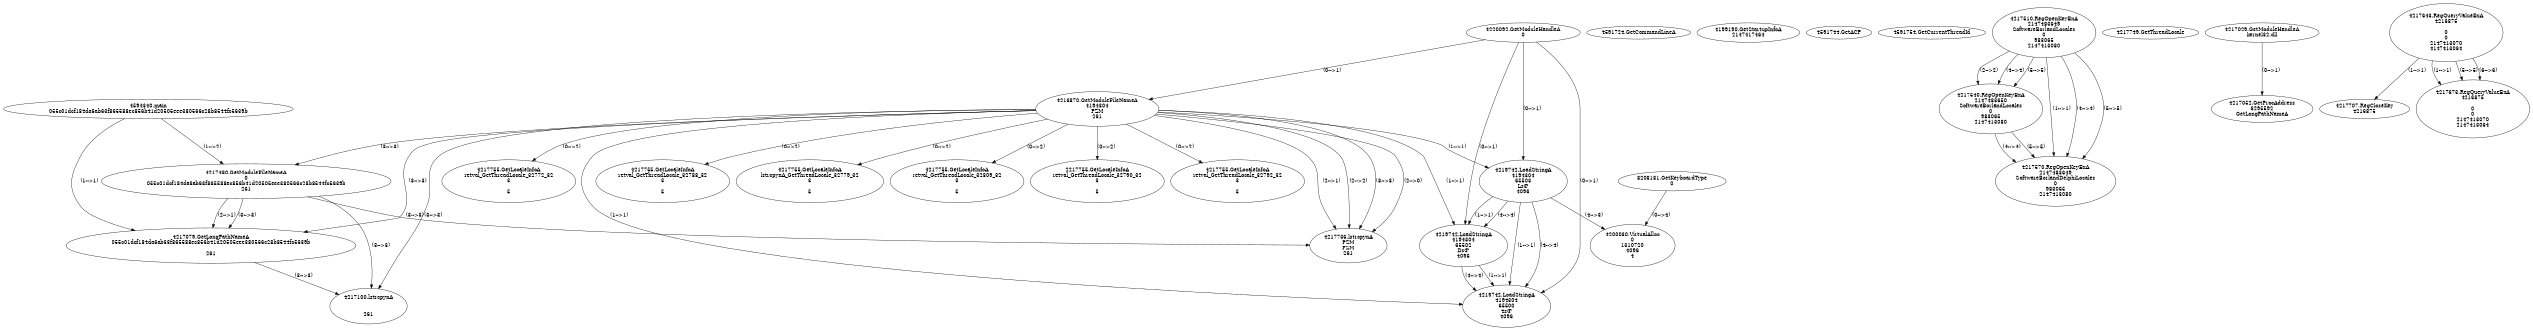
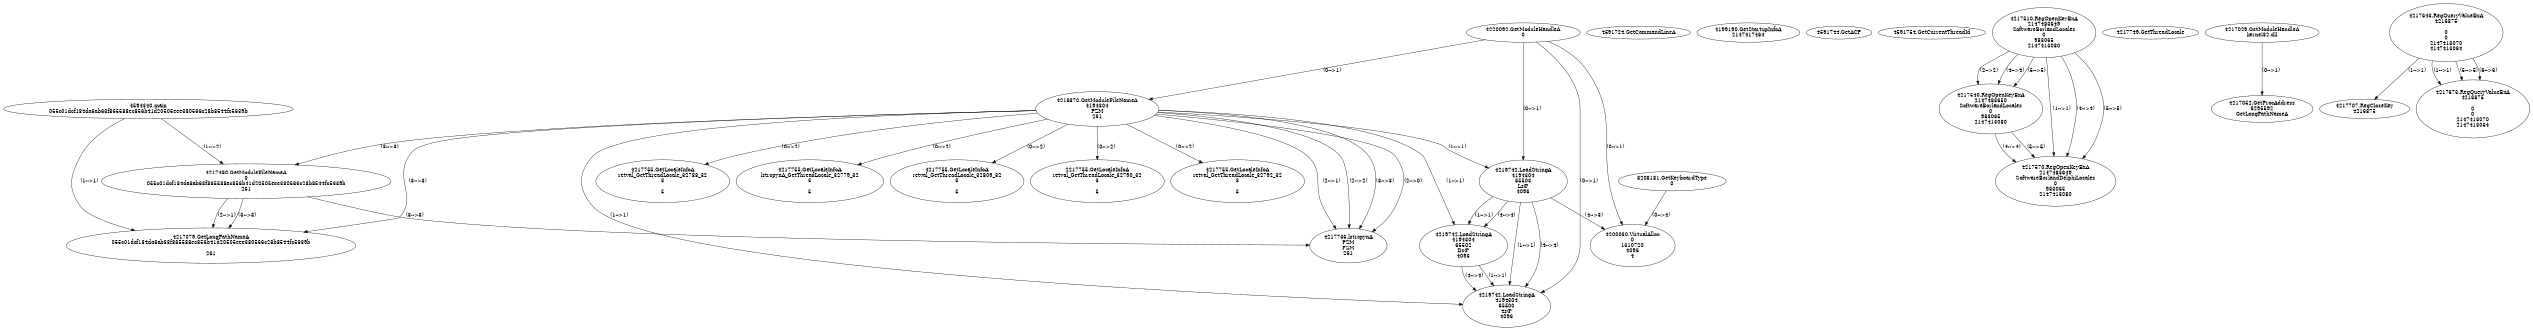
  digraph {
    n1 [label="4594340.main\n055c01dcf184da6ab63f865588ec856b41d20505eee380566c28b8544fc5639b"]
    n2 [label="4217480.GetModuleFileNameA\n0\n055c01dcf184da6ab63f865588ec856b41d20505eee380566c28b8544fc5639b\n261"]
    n3 [label="4217079.GetLongPathNameA\n055c01dcf184da6ab63f865588ec856b41d20505eee380566c28b8544fc5639b\n\n261"]
    n4 [label="4217736.lstrcpynA\nPZM\nPZM\n261"]
-   n5 [label="4217100.lstrcpynA\n\n\n261"]
    n6 [label="4220092.GetModuleHandleA\n0"]
    n7 [label="4216870.GetModuleFileNameA\n4194304\nPZM\n261"]
    n8 [label="4219742.LoadStringA\n4194304\n65503\nLs@\n4096"]
    n9 [label="4219742.LoadStringA\n4194304\n65502\nDs@\n4096"]
    n10 [label="4219742.LoadStringA\n4194304\n65500\n4s@\n4096"]
-   n11 [label="4217755.GetLocaleInfoA\nretval_GetThreadLocale_32772_32\n3\n\n5"]
    n12 [label="4217755.GetLocaleInfoA\nretval_GetThreadLocale_32788_32\n3\n\n5"]
    n13 [label="4217755.GetLocaleInfoA\nlstrcpynA_GetThreadLocale_32779_32\n3\n\n5"]
    n14 [label="4217755.GetLocaleInfoA\nretval_GetThreadLocale_32809_32\n3\n\n5"]
    n15 [label="2217755.GetLocaleInfoA\nretval_GetThreadLocale_32790_32\n3\n\n5"]
    n16 [label="4217755.GetLocaleInfoA\nretval_GetThreadLocale_32792_32\n3\n\n5"]
    n17 [label="4200030.VirtualAlloc\n0\n1310720\n4096\n4"]
    n18 [label="8208181.GetKeyboardType\n0"]
    n19 [label="4591724.GetCommandLineA\n"]
    n20 [label="4199190.GetStartupInfoA\n2147417464"]
    n21 [label="4591744.GetACP\n"]
    n22 [label="4591754.GetCurrentThreadId\n"]
    n23 [label="4217510.RegOpenKeyExA\n2147483649\nSoftware\Borland\Locales\n0\n983065\n2147413080"]
    n24 [label="4217540.RegOpenKeyExA\n2147483650\nSoftware\Borland\Locales\n0\n983065\n2147413080"]
    n25 [label="4217570.RegOpenKeyExA\n2147483649\nSoftware\Borland\Delphi\Locales\n0\n983065\n2147413080"]
    n26 [label="4217749.GetThreadLocale\n"]
    n27 [label="4217029.GetModuleHandleA\nkernel32.dll"]
    n28 [label="4217052.GetProcAddress\n6295592\nGetLongPathNameA"]
    n29 [label="4217643.RegQueryValueExA\n4216875\n\n0\n0\n2147413070\n4147413064"]
    n30 [label="4217707.RegCloseKey\n4216875"]
    n31 [label="4217673.RegQueryValueExA\n4216875\n\n0\n0\n2147413070\n2147413064"]
    n1 -> n2 [label="(1-->2)"]
    n1 -> n3 [label="(1-->1)"]
    n2 -> n3 [label="(2-->1)"]
    n2 -> n3 [label="(3-->3)"]
    n2 -> n4 [label="(3-->3)"]
-   n2 -> n5 [label="(3-->3)"]
-   n3 -> n5 [label="(3-->3)"]
    n6 -> n7 [label="(0-->1)"]
    n6 -> n8 [label="(0-->1)"]
-   n6 -> n9 [label="(0-->1)"]
+   n6 -> n17 [label="(0-->1)"]
    n6 -> n10 [label="(0-->1)"]
    n7 -> n2 [label="(3-->3)"]
    n7 -> n3 [label="(3-->3)"]
    n7 -> n4 [label="(2-->1)"]
    n7 -> n4 [label="(2-->2)"]
    n7 -> n4 [label="(3-->3)"]
    n7 -> n4 [label="(2-->0)"]
-   n7 -> n5 [label="(3-->3)"]
    n7 -> n8 [label="(1-->1)"]
    n7 -> n9 [label="(1-->1)"]
    n7 -> n10 [label="(1-->1)"]
-   n7 -> n11 [label="(0-->2)"]
    n7 -> n12 [label="(0-->2)"]
    n7 -> n13 [label="(0-->2)"]
    n7 -> n14 [label="(0-->2)"]
    n7 -> n15 [label="(0-->2)"]
    n7 -> n16 [label="(0-->2)"]
    n8 -> n9 [label="(1-->1)"]
    n8 -> n9 [label="(4-->4)"]
    n8 -> n10 [label="(1-->1)"]
    n8 -> n10 [label="(4-->4)"]
    n8 -> n17 [label="(4-->3)"]
    n9 -> n10 [label="(1-->1)"]
    n9 -> n10 [label="(4-->4)"]
    n18 -> n17 [label="(0-->4)"]
    n23 -> n24 [label="(2-->2)"]
    n23 -> n24 [label="(4-->4)"]
    n23 -> n24 [label="(5-->5)"]
    n23 -> n25 [label="(1-->1)"]
    n23 -> n25 [label="(4-->4)"]
    n23 -> n25 [label="(5-->5)"]
    n24 -> n25 [label="(4-->4)"]
    n24 -> n25 [label="(5-->5)"]
    n27 -> n28 [label="(0-->1)"]
    n29 -> n30 [label="(1-->1)"]
    n29 -> n31 [label="(1-->1)"]
    n29 -> n31 [label="(5-->5)"]
    n29 -> n31 [label="(6-->6)"]
  }
